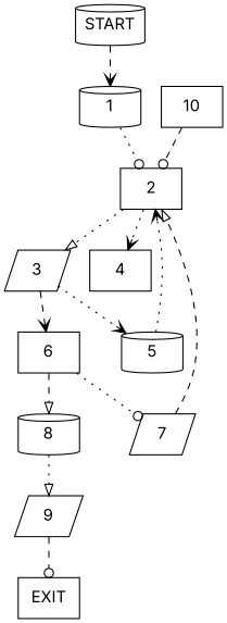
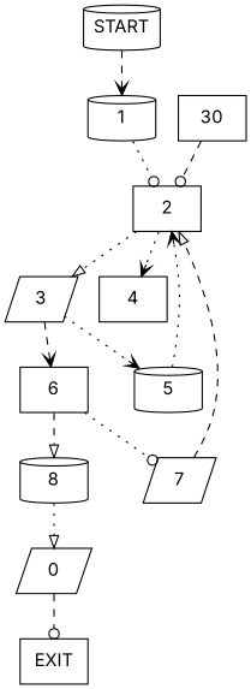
  digraph {
    fontname=Inter
    node [fontname=Inter shape=box]
    edge [arrowhead=vee fontname=Inter style=dotted]
    n1 [label=START shape=cylinder]
    1 [shape=cylinder]
    2
    n4 [label=EXIT]
    3 [shape=parallelogram]
    4
    5 [shape=cylinder]
    6
    7 [shape=parallelogram]
    8 [shape=cylinder]
-   9 [shape=parallelogram]
-   10
+   9 [shape=parallelogram label=0]
+   10 [label=30]
    n1 -> 1 [style=dashed]
    1 -> 2 [arrowhead=odot]
    2 -> 3 [arrowhead=onormal]
    2 -> 4
    3 -> 5
    3 -> 6 [style=dashed]
    5 -> 2
    6 -> 7 [arrowhead=odot]
    6 -> 8 [arrowhead=onormal style=dashed]
    7 -> 2 [arrowhead=onormal style=dashed]
    8 -> 9 [arrowhead=onormal]
    9 -> n4 [arrowhead=odot style=dashed]
    10 -> 2 [arrowhead=odot style=dashed]
  }
